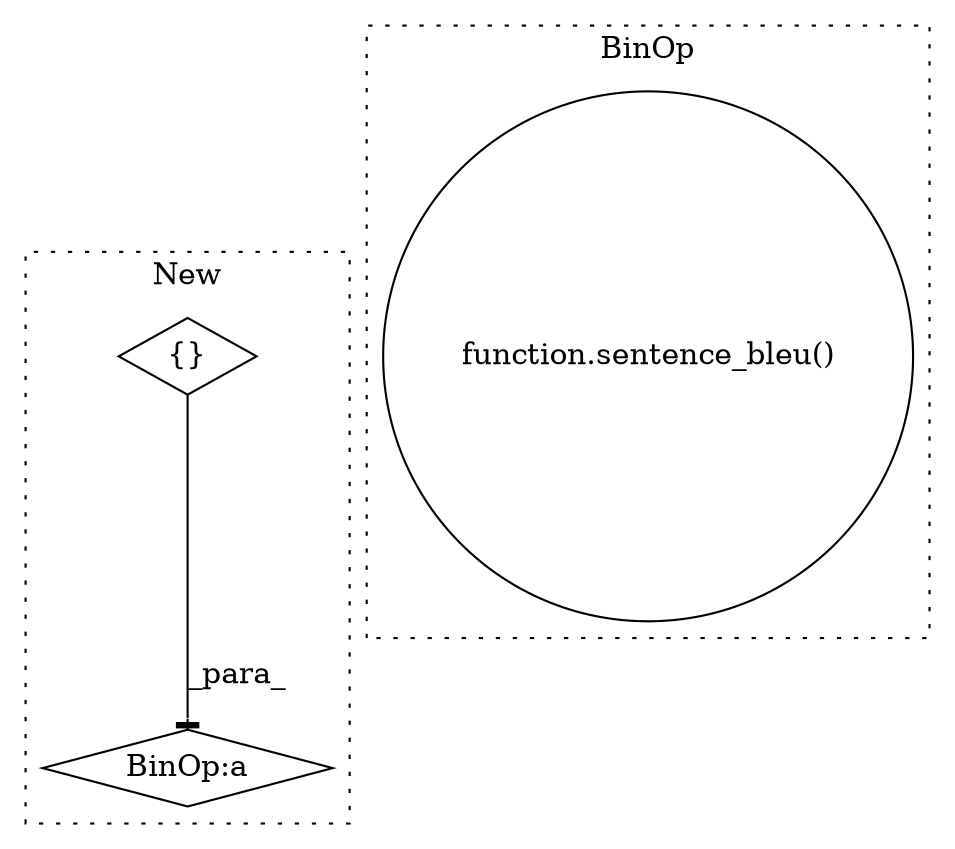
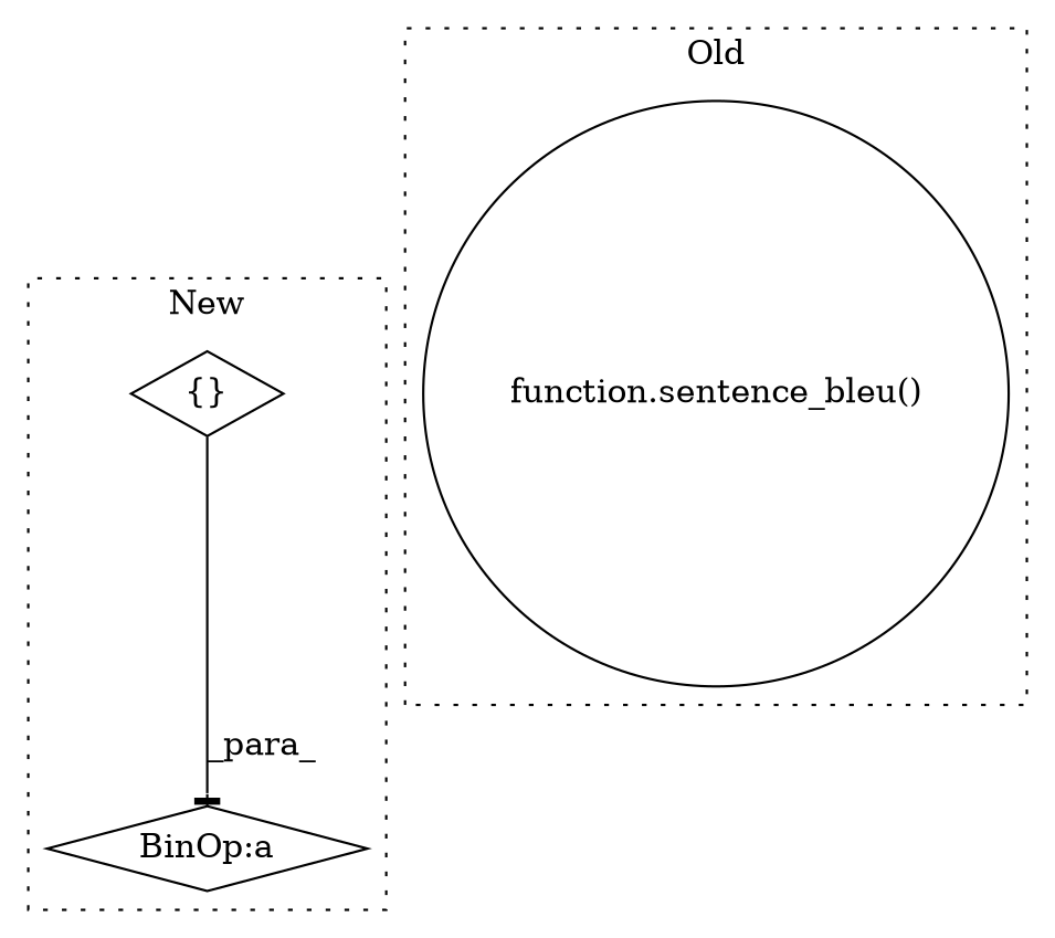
  digraph {
    node [shape=diamond]
    n1 [a=59 l="2,1" label="{}" s="5581,5581"]
    n2 [a=82 l=3 label="BinOp:a" s=5929]
    n3 [a=75 l="14,1" label="function.sentence_bleu()" s="4580,4598" shape=circle]
    subgraph cluster_1 {
      label=New
      style=dotted
      n1
      n2
    }
    subgraph cluster_2 {
-     label=BinOp
+     label=Old
      style=dotted
      n3
    }
    n1 -> n2 [label=_para_ arrowhead=tee]
  }
